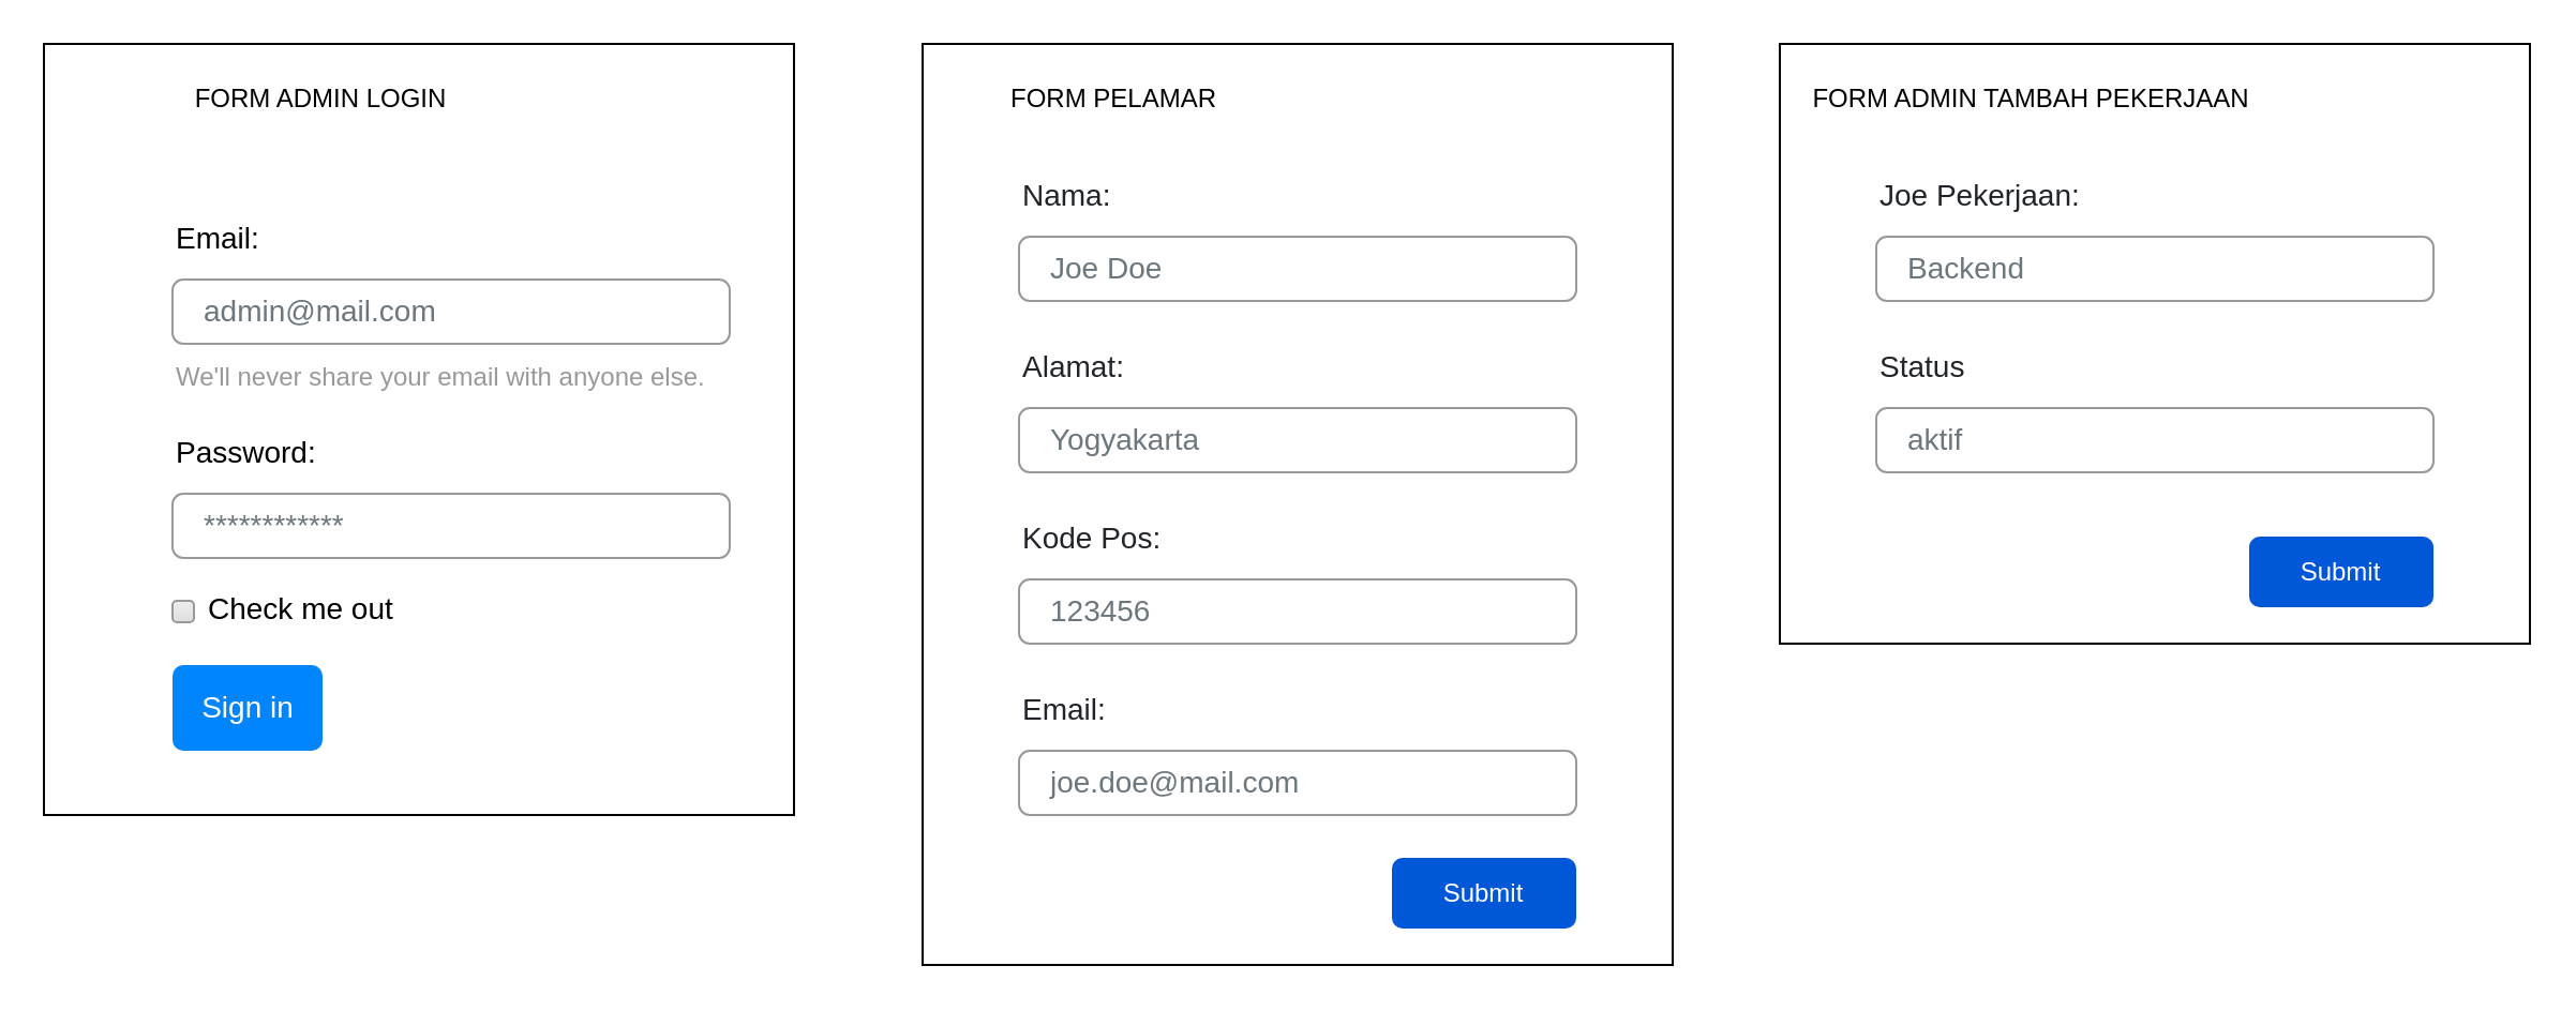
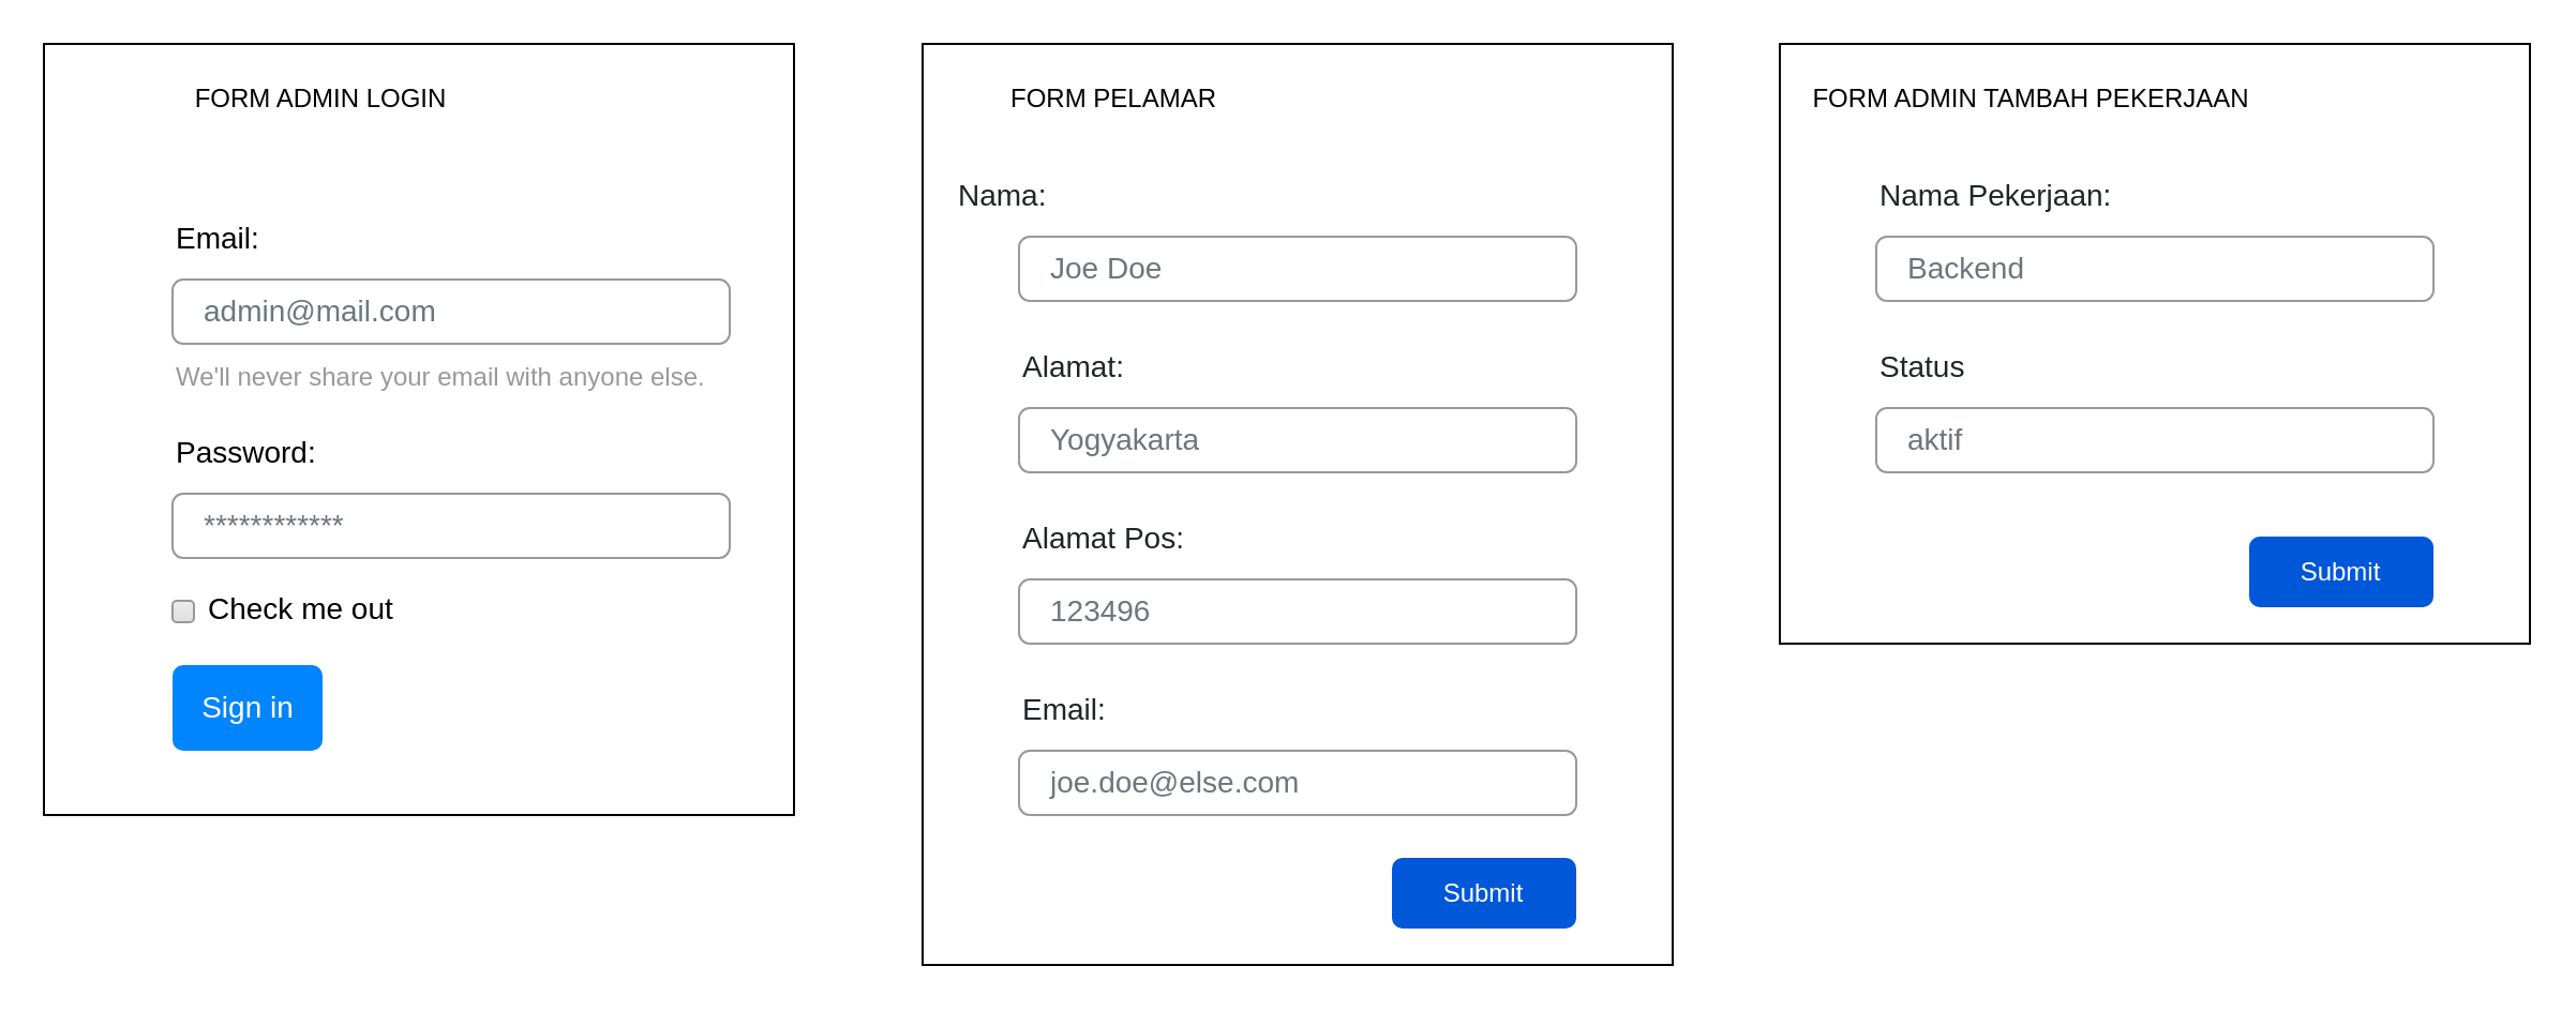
  <mxCell id="0" />
  <mxCell id="1" parent="0" />
  <mxCell id="2" value="" style="group" vertex="1" connectable="0" parent="1"><mxGeometry x="20" y="20" width="350" height="360" as="geometry" /></mxCell>
  <mxCell id="3" value="" style="rounded=0;whiteSpace=wrap;html=1;" vertex="1" parent="2"><mxGeometry width="350.0" height="360" as="geometry" /></mxCell>
  <mxCell id="4" value="Email:" style="fillColor=none;strokeColor=none;align=left;fontSize=14;" vertex="1" parent="2"><mxGeometry width="260" height="40" relative="1" as="geometry"><mxPoint x="60" y="70" as="offset" /></mxGeometry></mxCell>
  <mxCell id="5" value="admin@mail.com" style="html=1;shadow=0;dashed=0;shape=mxgraph.bootstrap.rrect;rSize=5;fillColor=none;strokeColor=#999999;align=left;spacing=15;fontSize=14;fontColor=#6C767D;" vertex="1" parent="2"><mxGeometry width="260" height="30" relative="1" as="geometry"><mxPoint x="60" y="110" as="offset" /></mxGeometry></mxCell>
  <mxCell id="6" value="We'll never share your email with anyone else." style="fillColor=none;strokeColor=none;align=left;spacing=2;fontSize=12;fontColor=#999999;" vertex="1" parent="2"><mxGeometry width="260" height="30" relative="1" as="geometry"><mxPoint x="60" y="140" as="offset" /></mxGeometry></mxCell>
  <mxCell id="7" value="Password:" style="fillColor=none;strokeColor=none;align=left;fontSize=14;" vertex="1" parent="2"><mxGeometry width="260" height="40" relative="1" as="geometry"><mxPoint x="60" y="170" as="offset" /></mxGeometry></mxCell>
  <mxCell id="8" value="************" style="html=1;shadow=0;dashed=0;shape=mxgraph.bootstrap.rrect;rSize=5;fillColor=none;strokeColor=#999999;align=left;spacing=15;fontSize=14;fontColor=#6C767D;" vertex="1" parent="2"><mxGeometry width="260" height="30" relative="1" as="geometry"><mxPoint x="60" y="210" as="offset" /></mxGeometry></mxCell>
  <mxCell id="9" value="Check me out" style="html=1;shadow=0;dashed=0;shape=mxgraph.bootstrap.rrect;rSize=2;fillColor=#EDEDED;strokeColor=#999999;align=left;fontSize=14;fontColor=#000000;labelPosition=right;verticalLabelPosition=middle;verticalAlign=middle;spacingLeft=5;spacingTop=-2;gradientColor=#DEDEDE;" vertex="1" parent="2"><mxGeometry width="10" height="10" relative="1" as="geometry"><mxPoint x="60" y="260" as="offset" /></mxGeometry></mxCell>
  <mxCell id="10" value="Sign in" style="html=1;shadow=0;dashed=0;shape=mxgraph.bootstrap.rrect;rSize=5;fillColor=#0085FC;strokeColor=none;align=center;fontSize=14;fontColor=#FFFFFF;" vertex="1" parent="2"><mxGeometry width="70" height="40" relative="1" as="geometry"><mxPoint x="60" y="290" as="offset" /></mxGeometry></mxCell>
  <mxCell id="11" value="FORM ADMIN LOGIN" style="text;html=1;align=center;verticalAlign=middle;whiteSpace=wrap;rounded=0;" vertex="1" parent="2"><mxGeometry x="55.294" y="10.588" width="149.265" height="31.765" as="geometry" /></mxCell>
  <mxCell id="12" value="" style="group" vertex="1" connectable="0" parent="1"><mxGeometry x="430" y="20" width="350" height="430" as="geometry" /></mxCell>
  <mxCell id="13" value="" style="rounded=0;whiteSpace=wrap;html=1;" vertex="1" parent="12"><mxGeometry width="350" height="430" as="geometry" /></mxCell>
- <mxCell id="14" value="Nama:" style="fillColor=none;strokeColor=none;align=left;fontSize=14;fontColor=#212529;" vertex="1" parent="12"><mxGeometry x="45" y="50" width="260" height="40" as="geometry" /></mxCell>
+ <mxCell id="14" value="Nama:" style="fillColor=none;strokeColor=none;align=left;fontSize=14;fontColor=#212529;" vertex="1" parent="12"><mxGeometry x="15" y="50" width="260" height="40" as="geometry" /></mxCell>
  <mxCell id="15" value="Joe Doe" style="html=1;shadow=0;dashed=0;shape=mxgraph.bootstrap.rrect;rSize=5;fillColor=none;strokeColor=#999999;align=left;spacing=15;fontSize=14;fontColor=#6C767D;" vertex="1" parent="12"><mxGeometry width="260" height="30" relative="1" as="geometry"><mxPoint x="45" y="90" as="offset" /></mxGeometry></mxCell>
  <mxCell id="16" value="Alamat:" style="fillColor=none;strokeColor=none;align=left;fontSize=14;fontColor=#212529;" vertex="1" parent="12"><mxGeometry width="260" height="40" relative="1" as="geometry"><mxPoint x="45" y="130" as="offset" /></mxGeometry></mxCell>
  <mxCell id="17" value="Yogyakarta" style="html=1;shadow=0;dashed=0;shape=mxgraph.bootstrap.rrect;rSize=5;fillColor=none;strokeColor=#999999;align=left;spacing=15;fontSize=14;fontColor=#6C767D;" vertex="1" parent="12"><mxGeometry width="260" height="30" relative="1" as="geometry"><mxPoint x="45" y="170" as="offset" /></mxGeometry></mxCell>
- <mxCell id="18" value="Kode Pos:" style="fillColor=none;strokeColor=none;align=left;fontSize=14;fontColor=#212529;" vertex="1" parent="12"><mxGeometry x="45" y="210" width="260" height="40" as="geometry" /></mxCell>
- <mxCell id="19" value="123456" style="html=1;shadow=0;dashed=0;shape=mxgraph.bootstrap.rrect;rSize=5;fillColor=none;strokeColor=#999999;align=left;spacing=15;fontSize=14;fontColor=#6C767D;" vertex="1" parent="12"><mxGeometry x="45" y="250" width="260" height="30" as="geometry" /></mxCell>
+ <mxCell id="18" value="Alamat Pos:" style="fillColor=none;strokeColor=none;align=left;fontSize=14;fontColor=#212529;" vertex="1" parent="12"><mxGeometry x="45" y="210" width="260" height="40" as="geometry" /></mxCell>
+ <mxCell id="19" value="123496" style="html=1;shadow=0;dashed=0;shape=mxgraph.bootstrap.rrect;rSize=5;fillColor=none;strokeColor=#999999;align=left;spacing=15;fontSize=14;fontColor=#6C767D;" vertex="1" parent="12"><mxGeometry x="45" y="250" width="260" height="30" as="geometry" /></mxCell>
  <mxCell id="20" value="Email:" style="fillColor=none;strokeColor=none;align=left;fontSize=14;fontColor=#212529;" vertex="1" parent="12"><mxGeometry x="45" y="290" width="260" height="40" as="geometry" /></mxCell>
- <mxCell id="21" value="joe.doe@mail.com" style="html=1;shadow=0;dashed=0;shape=mxgraph.bootstrap.rrect;rSize=5;fillColor=none;strokeColor=#999999;align=left;spacing=15;fontSize=14;fontColor=#6C767D;" vertex="1" parent="12"><mxGeometry x="45" y="330" width="260" height="30" as="geometry" /></mxCell>
+ <mxCell id="21" value="joe.doe@else.com" style="html=1;shadow=0;dashed=0;shape=mxgraph.bootstrap.rrect;rSize=5;fillColor=none;strokeColor=#999999;align=left;spacing=15;fontSize=14;fontColor=#6C767D;" vertex="1" parent="12"><mxGeometry x="45" y="330" width="260" height="30" as="geometry" /></mxCell>
  <mxCell id="22" value="Submit" style="rounded=1;fillColor=#0057D8;strokeColor=none;html=1;whiteSpace=wrap;fontColor=#ffffff;align=center;verticalAlign=middle;fontStyle=0;fontSize=12;sketch=0;" vertex="1" parent="12"><mxGeometry x="219" y="380" width="86" height="33" as="geometry" /></mxCell>
  <mxCell id="23" value="FORM PELAMAR" style="text;html=1;align=center;verticalAlign=middle;whiteSpace=wrap;rounded=0;" vertex="1" parent="12"><mxGeometry x="15.004" y="9.998" width="149.265" height="31.765" as="geometry" /></mxCell>
  <mxCell id="24" value="" style="group" vertex="1" connectable="0" parent="1"><mxGeometry x="830" y="20" width="350" height="280" as="geometry" /></mxCell>
  <mxCell id="25" value="" style="rounded=0;whiteSpace=wrap;html=1;fontStyle=4" vertex="1" parent="24"><mxGeometry width="350" height="280" as="geometry" /></mxCell>
- <mxCell id="26" value="Joe Pekerjaan:" style="fillColor=none;strokeColor=none;align=left;fontSize=14;fontColor=#212529;" vertex="1" parent="24"><mxGeometry x="45" y="50" width="260" height="40" as="geometry" /></mxCell>
+ <mxCell id="26" value="Nama Pekerjaan:" style="fillColor=none;strokeColor=none;align=left;fontSize=14;fontColor=#212529;" vertex="1" parent="24"><mxGeometry x="45" y="50" width="260" height="40" as="geometry" /></mxCell>
  <mxCell id="27" value="Backend" style="html=1;shadow=0;dashed=0;shape=mxgraph.bootstrap.rrect;rSize=5;fillColor=none;strokeColor=#999999;align=left;spacing=15;fontSize=14;fontColor=#6C767D;" vertex="1" parent="24"><mxGeometry width="260" height="30" relative="1" as="geometry"><mxPoint x="45" y="90" as="offset" /></mxGeometry></mxCell>
  <mxCell id="28" value="Status" style="fillColor=none;strokeColor=none;align=left;fontSize=14;fontColor=#212529;" vertex="1" parent="24"><mxGeometry width="260" height="40" relative="1" as="geometry"><mxPoint x="45" y="130" as="offset" /></mxGeometry></mxCell>
  <mxCell id="29" value="aktif" style="html=1;shadow=0;dashed=0;shape=mxgraph.bootstrap.rrect;rSize=5;fillColor=none;strokeColor=#999999;align=left;spacing=15;fontSize=14;fontColor=#6C767D;" vertex="1" parent="24"><mxGeometry width="260" height="30" relative="1" as="geometry"><mxPoint x="45" y="170" as="offset" /></mxGeometry></mxCell>
  <mxCell id="30" value="Submit" style="rounded=1;fillColor=#0057D8;strokeColor=none;html=1;whiteSpace=wrap;fontColor=#ffffff;align=center;verticalAlign=middle;fontStyle=0;fontSize=12;sketch=0;" vertex="1" parent="24"><mxGeometry x="219" y="230" width="86" height="33" as="geometry" /></mxCell>
  <mxCell id="31" value="FORM ADMIN TAMBAH PEKERJAAN" style="text;html=1;align=center;verticalAlign=middle;whiteSpace=wrap;rounded=0;" vertex="1" parent="24"><mxGeometry x="5" y="10" width="225" height="31.76" as="geometry" /></mxCell>
